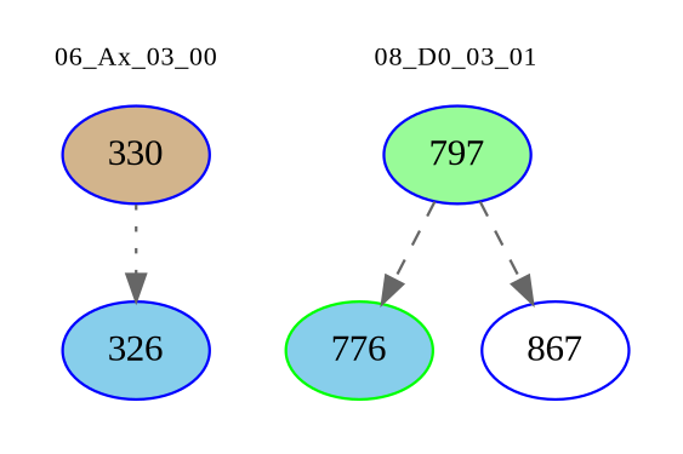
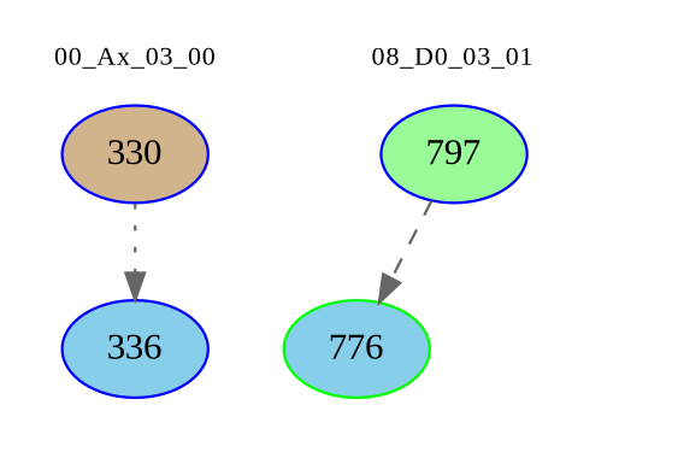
  digraph {
    fontname="Liberation Serif"
    node [color=blue fillcolor=skyblue fontname="Liberation Serif" style=filled]
    edge [color=gray40 fontname="Liberation Serif" style=dashed]
    n1 [fillcolor=tan label=330]
-   n2 [label=326]
+   n2 [label=336]
    n3 [fillcolor=palegreen label=797]
    n4 [color=green label=776]
-   n5 [fillcolor=white label=867]
    subgraph cluster_1 {
      color=white
      fontsize=10
-     label="06_Ax_03_00"
+     label="00_Ax_03_00"
      n1
      n2
    }
    subgraph cluster_2 {
      color=white
      fontsize=10
      label="08_D0_03_01"
      n3
      n4
-     n5
    }
    n1 -> n2 [style=dotted]
    n3 -> n4
-   n3 -> n5
  }
